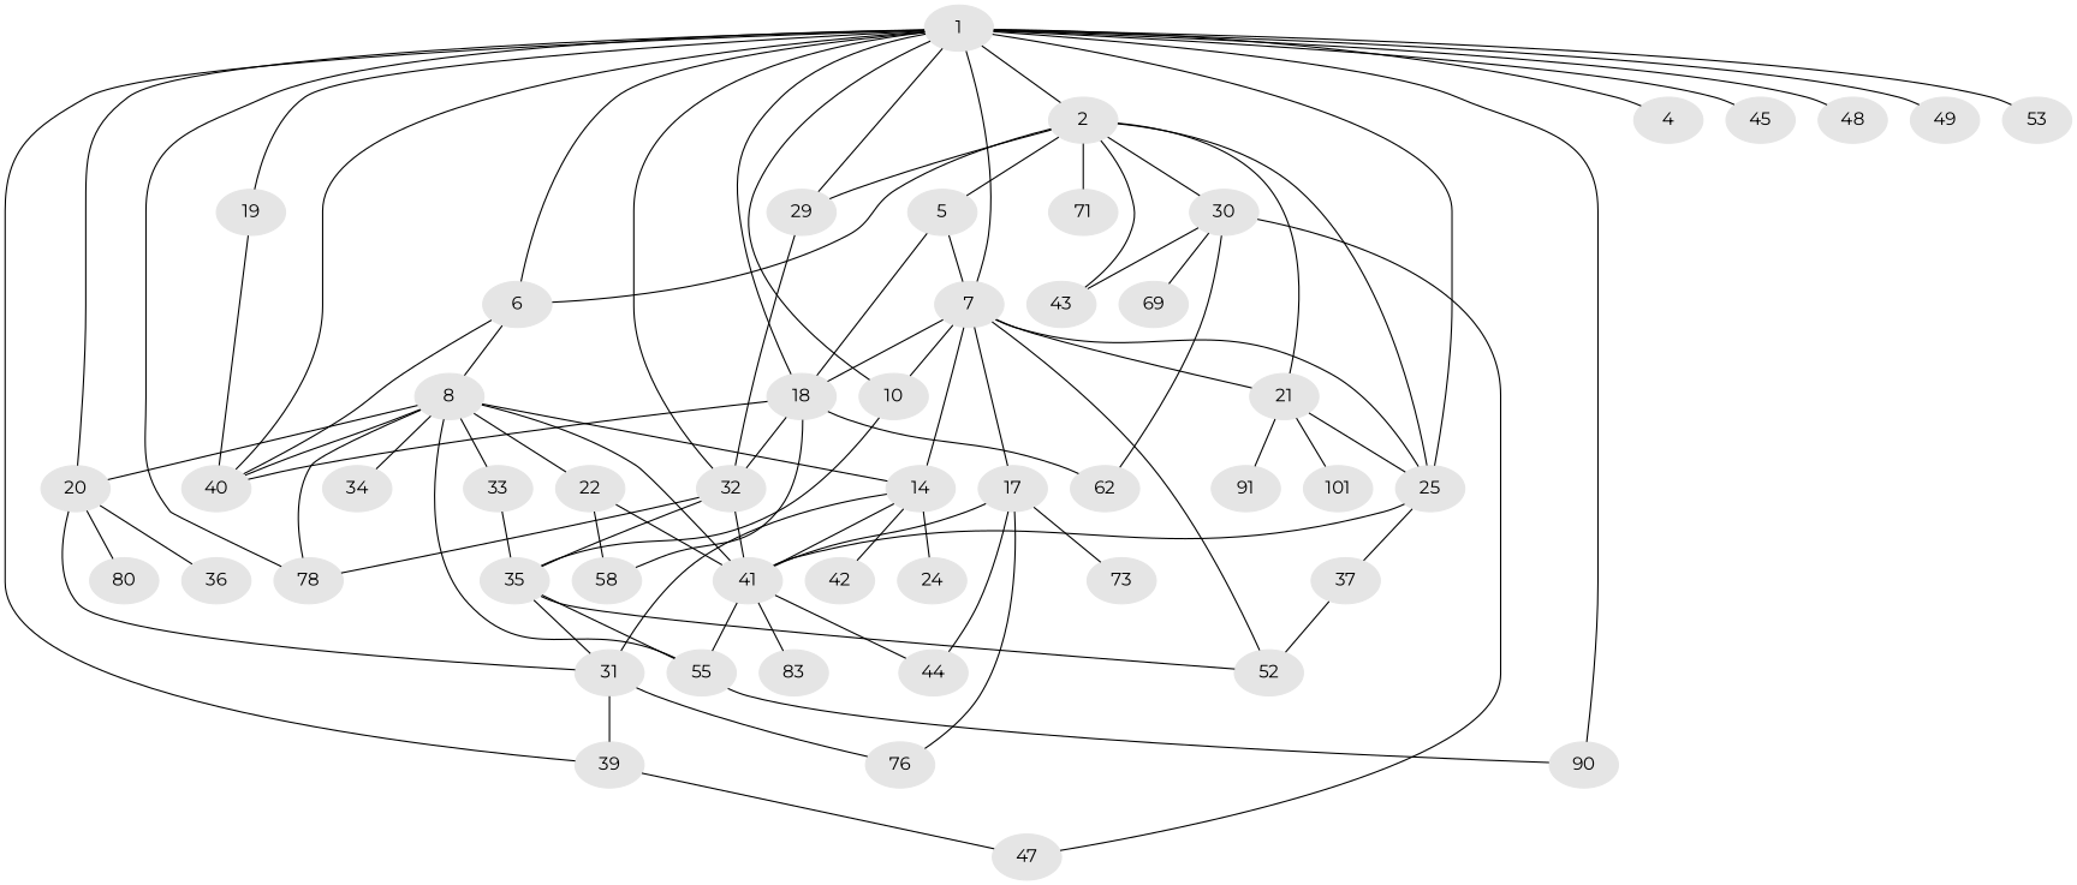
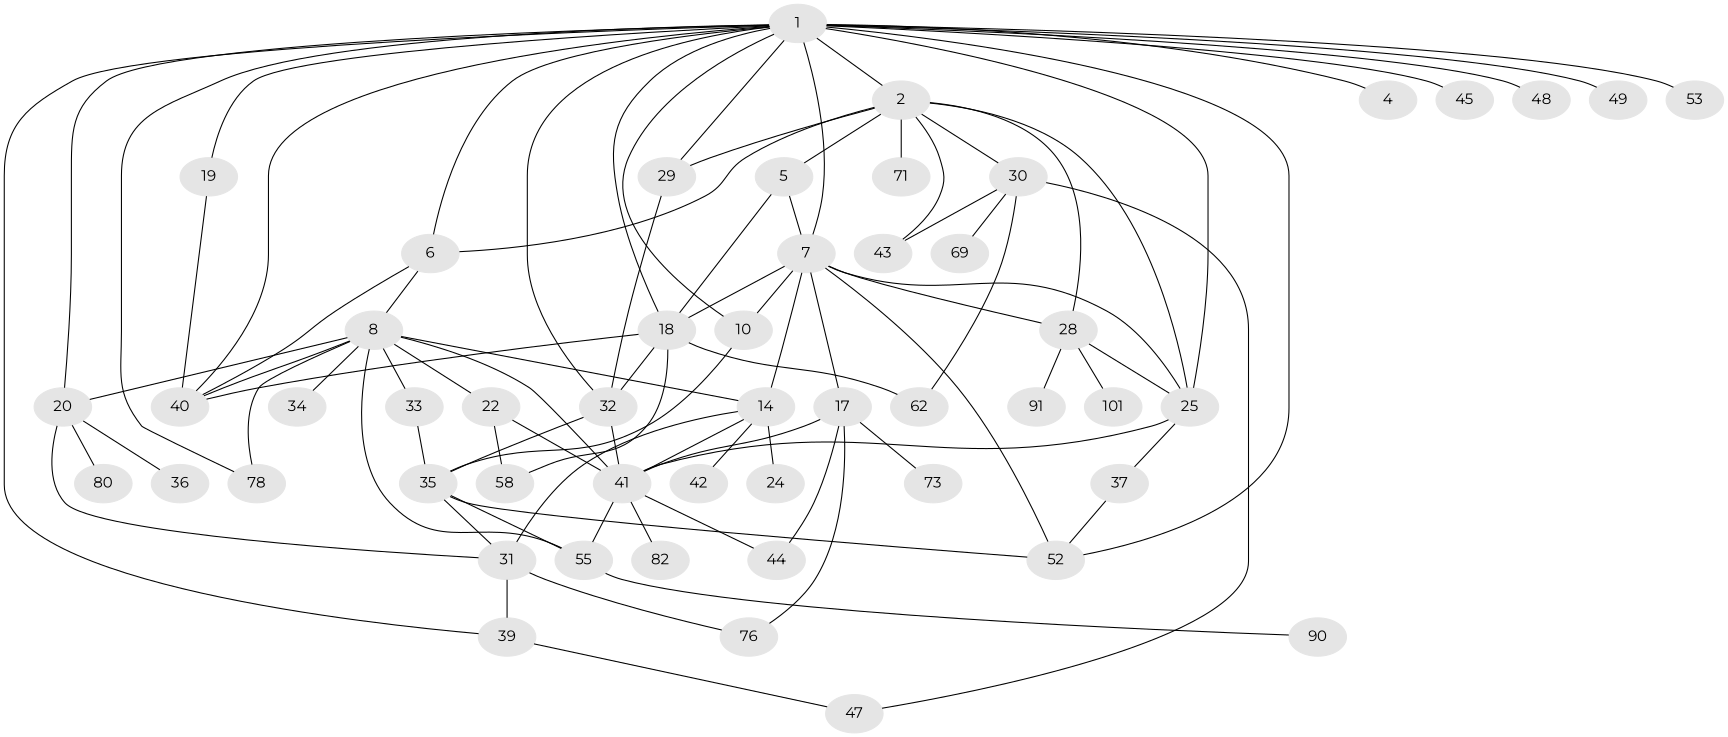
  graph {
    fontname=Montserrat
    node [color=gray90 fontname=Montserrat style=filled]
    edge [fontname=Montserrat]
    1 [super="+9+3+28"]
    2 [super="+11"]
    4
    6
    7 [super="+12+16"]
    10 [super="+26"]
    18 [super="+54"]
    19
    20
    25 [super="+67"]
    29
    32 [super="+68+102"]
    39
    40 [super="+61"]
    45
    48 [super="+74"]
    49
    53
    78
    90
    5
-   21 [super="+72"]
+   21 [super="+72" label=28]
    30 [super="+60+82"]
    43 [super="+50"]
    71
    8 [super="+13"]
    14 [super="+65+27"]
    17
    52
    35 [super="+96+46"]
    58
    62
    31 [super="+56+98+66"]
    36
    80
    41 [super="+87+75+51+84+59"]
    37
    47 [super="+86"]
    91
    101
    69
    22
    33
    34
    55 [super="+100"]
    24
    42
    44 [super="+64"]
    73
    76
-   83
+   83 [label=82]
    1 -- 2
    1 -- 4
    1 -- 6
    1 -- 7
    1 -- 10
    1 -- 18
    1 -- 19
    1 -- 20
    1 -- 25
    1 -- 29
    1 -- 32
    1 -- 39
    1 -- 40
    1 -- 45
    1 -- 48
    1 -- 49
    1 -- 53
    1 -- 78
-   1 -- 90
+   1 -- 52
    2 -- 6
    2 -- 25
    2 -- 29
    2 -- 5
    2 -- 21
    2 -- 30
    2 -- 43
    2 -- 71
    6 -- 40
    6 -- 8
    7 -- 10
    7 -- 18
    7 -- 25
    7 -- 21
    7 -- 14
    7 -- 17
    7 -- 52
    10 -- 35
    18 -- 32
    18 -- 40
    18 -- 58
    18 -- 62
    19 -- 40
    20 -- 31
    20 -- 36
    20 -- 80
    25 -- 41
    25 -- 37
    29 -- 32
-   32 -- 78
    32 -- 35
    32 -- 41
    39 -- 47
    5 -- 7
    5 -- 18
    21 -- 25
    21 -- 91
    21 -- 101
    30 -- 43
    30 -- 62
    30 -- 47
    30 -- 69
    8 -- 20
    8 -- 40
    8 -- 78
    8 -- 14
    8 -- 41
    8 -- 22
    8 -- 33
    8 -- 34
    8 -- 55
    14 -- 31 [weight=2]
    14 -- 41 [weight=2]
    14 -- 24
    14 -- 42
    17 -- 41
    17 -- 44
    17 -- 73
    17 -- 76
    35 -- 52
    35 -- 31
    35 -- 55
    31 -- 39
    31 -- 76
    41 -- 55
    41 -- 44
    41 -- 83
    37 -- 52
    22 -- 58
    22 -- 41
    33 -- 35
    55 -- 90
  }
